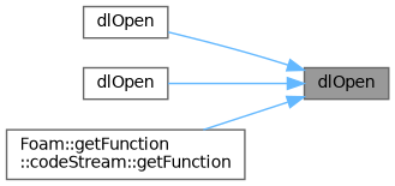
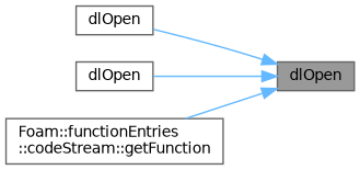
  digraph {
    rankdir=RL
    node [color=grey40 fillcolor=white fontname=Helvetica fontsize=10 shape=box style=filled]
    edge [color=steelblue1 dir=back fontname=Helvetica fontsize=10 labelfontname=Helvetica labelfontsize=10 style=solid]
    n1 [color=gray40 fillcolor=grey60 fontcolor=black height=0.2 label=dlOpen width=0.4]
    n2 [height=0.2 label=dlOpen width=0.4]
    n3 [height=0.2 label=dlOpen width=0.4]
-   n4 [height=0.2 label="Foam::getFunction\l::codeStream::getFunction" width=0.4]
+   n4 [height=0.2 label="Foam::functionEntries\l::codeStream::getFunction" width=0.4]
    n1 -> n2
    n1 -> n3
    n1 -> n4
  }
